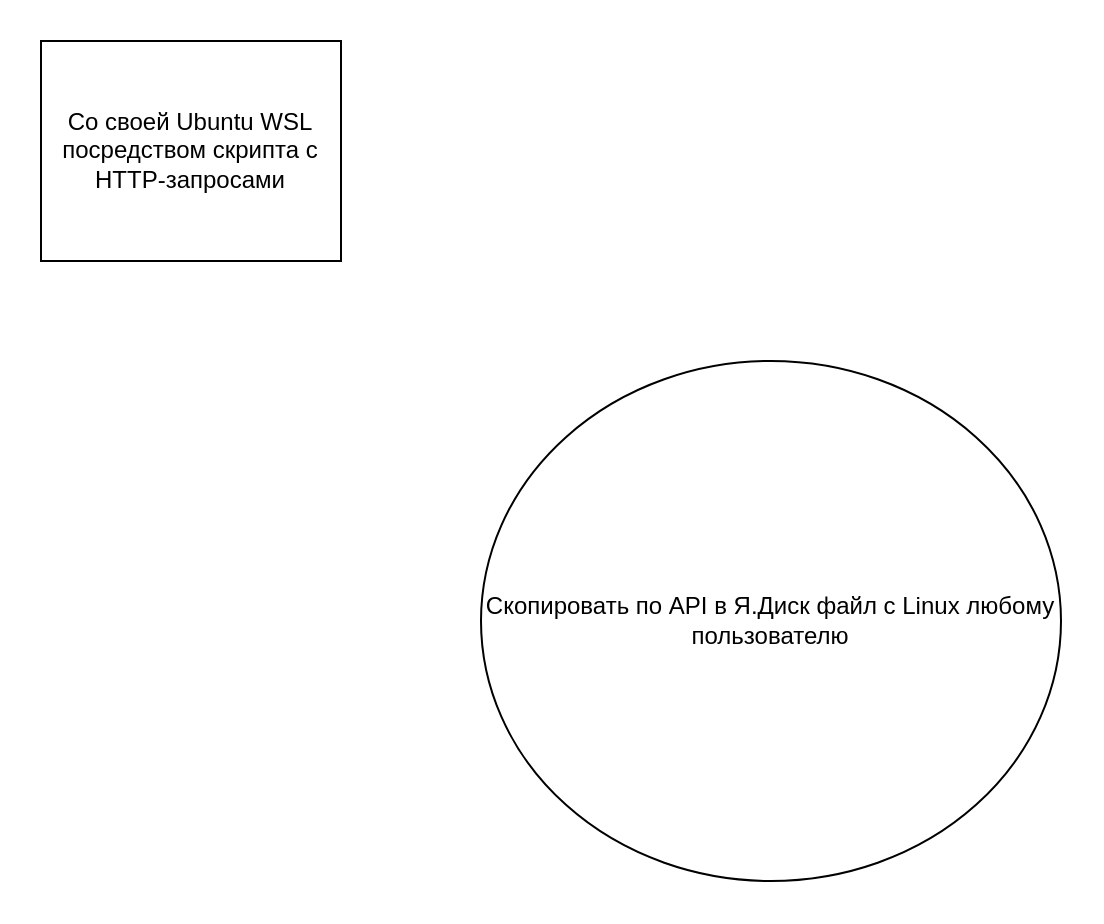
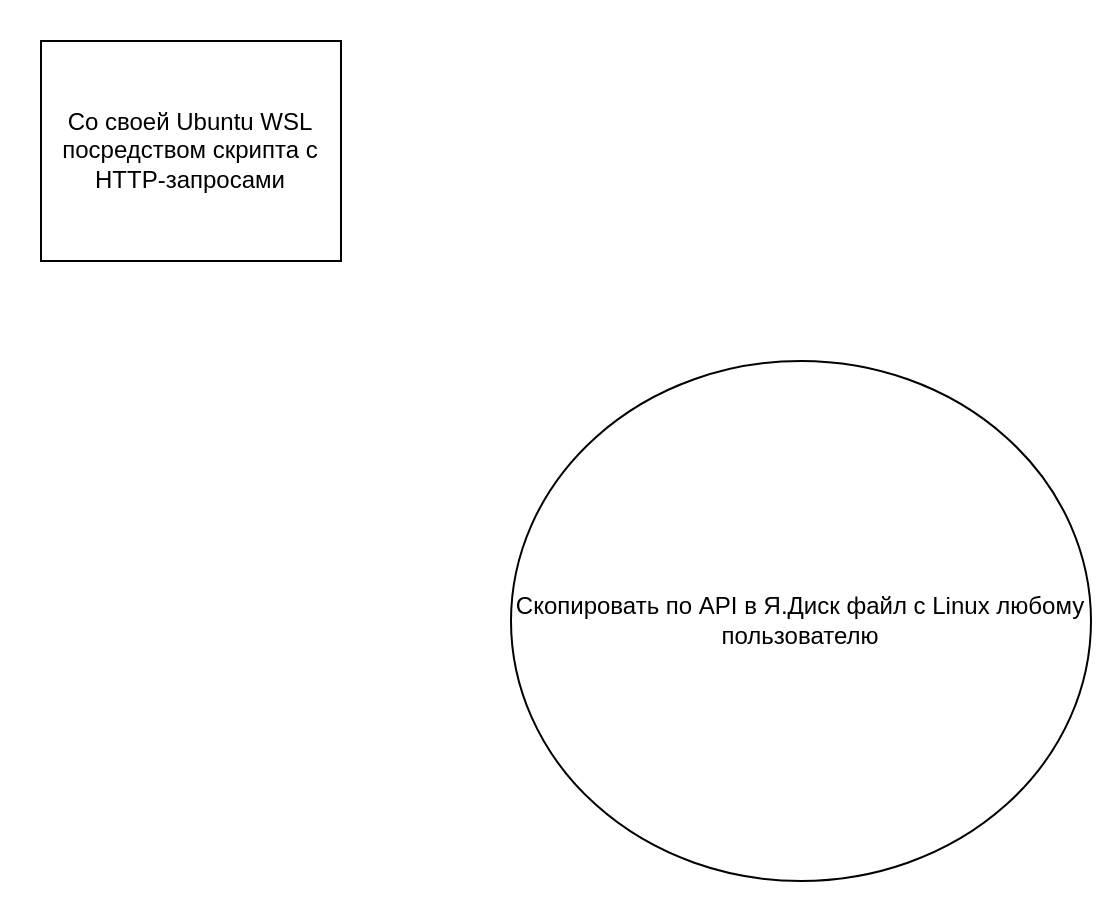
  <mxCell id="0" />
  <mxCell id="1" parent="0" />
- <mxCell id="2" value="Скопировать по API в Я.Диск файл с Linux любому пользователю" style="ellipse;whiteSpace=wrap;html=1;" vertex="1" parent="1"><mxGeometry x="240" y="180" width="290" height="260" as="geometry" /></mxCell>
+ <mxCell id="2" value="Скопировать по API в Я.Диск файл с Linux любому пользователю" style="ellipse;whiteSpace=wrap;html=1;" vertex="1" parent="1"><mxGeometry x="255" y="180" width="290" height="260" as="geometry" /></mxCell>
  <mxCell id="3" value="Со своей Ubuntu WSL посредством скрипта с HTTP-запросами" style="rounded=0;whiteSpace=wrap;html=1;" vertex="1" parent="1"><mxGeometry x="20" y="20" width="150" height="110" as="geometry" /></mxCell>
